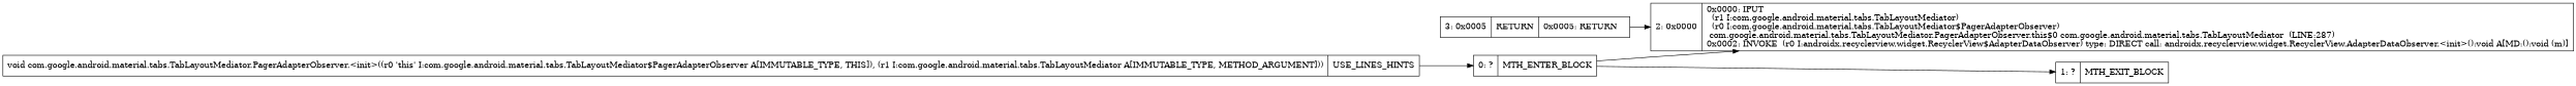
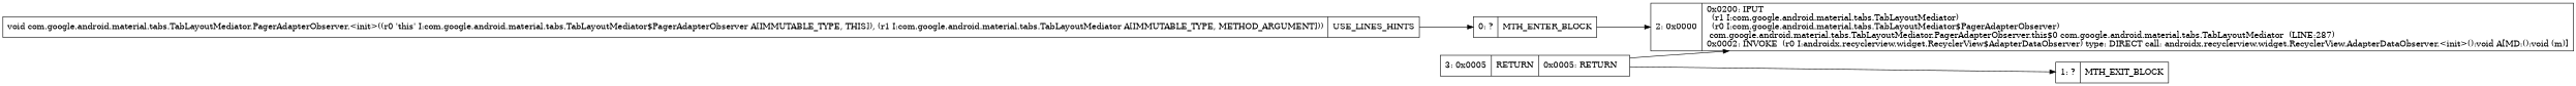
  digraph {
    rankdir=LR
    node [shape=record]
    n1 [label="{0\:\ ?|MTH_ENTER_BLOCK\l}"]
-   n2 [label="{2\:\ 0x0000|0x0000: IPUT  \l  (r1 I:com.google.android.material.tabs.TabLayoutMediator)\l  (r0 I:com.google.android.material.tabs.TabLayoutMediator$PagerAdapterObserver)\l com.google.android.material.tabs.TabLayoutMediator.PagerAdapterObserver.this$0 com.google.android.material.tabs.TabLayoutMediator  (LINE:287)\l0x0002: INVOKE  (r0 I:androidx.recyclerview.widget.RecyclerView$AdapterDataObserver) type: DIRECT call: androidx.recyclerview.widget.RecyclerView.AdapterDataObserver.\<init\>():void A[MD:():void (m)]\l}"]
+   n2 [label="{2\:\ 0x0000|0x0200: IPUT  \l  (r1 I:com.google.android.material.tabs.TabLayoutMediator)\l  (r0 I:com.google.android.material.tabs.TabLayoutMediator$PagerAdapterObserver)\l com.google.android.material.tabs.TabLayoutMediator.PagerAdapterObserver.this$0 com.google.android.material.tabs.TabLayoutMediator  (LINE:287)\l0x0002: INVOKE  (r0 I:androidx.recyclerview.widget.RecyclerView$AdapterDataObserver) type: DIRECT call: androidx.recyclerview.widget.RecyclerView.AdapterDataObserver.\<init\>():void A[MD:():void (m)]\l}"]
    n3 [label="{3\:\ 0x0005|RETURN\l|0x0005: RETURN   \l}"]
    n4 [label="{1\:\ ?|MTH_EXIT_BLOCK\l}"]
    n5 [label="{void com.google.android.material.tabs.TabLayoutMediator.PagerAdapterObserver.\<init\>((r0 'this' I:com.google.android.material.tabs.TabLayoutMediator$PagerAdapterObserver A[IMMUTABLE_TYPE, THIS]), (r1 I:com.google.android.material.tabs.TabLayoutMediator A[IMMUTABLE_TYPE, METHOD_ARGUMENT]))  | USE_LINES_HINTS\l}"]
    n1 -> n2
    n3 -> n2
-   n1 -> n4
+   n3 -> n4
    n5 -> n1
  }
